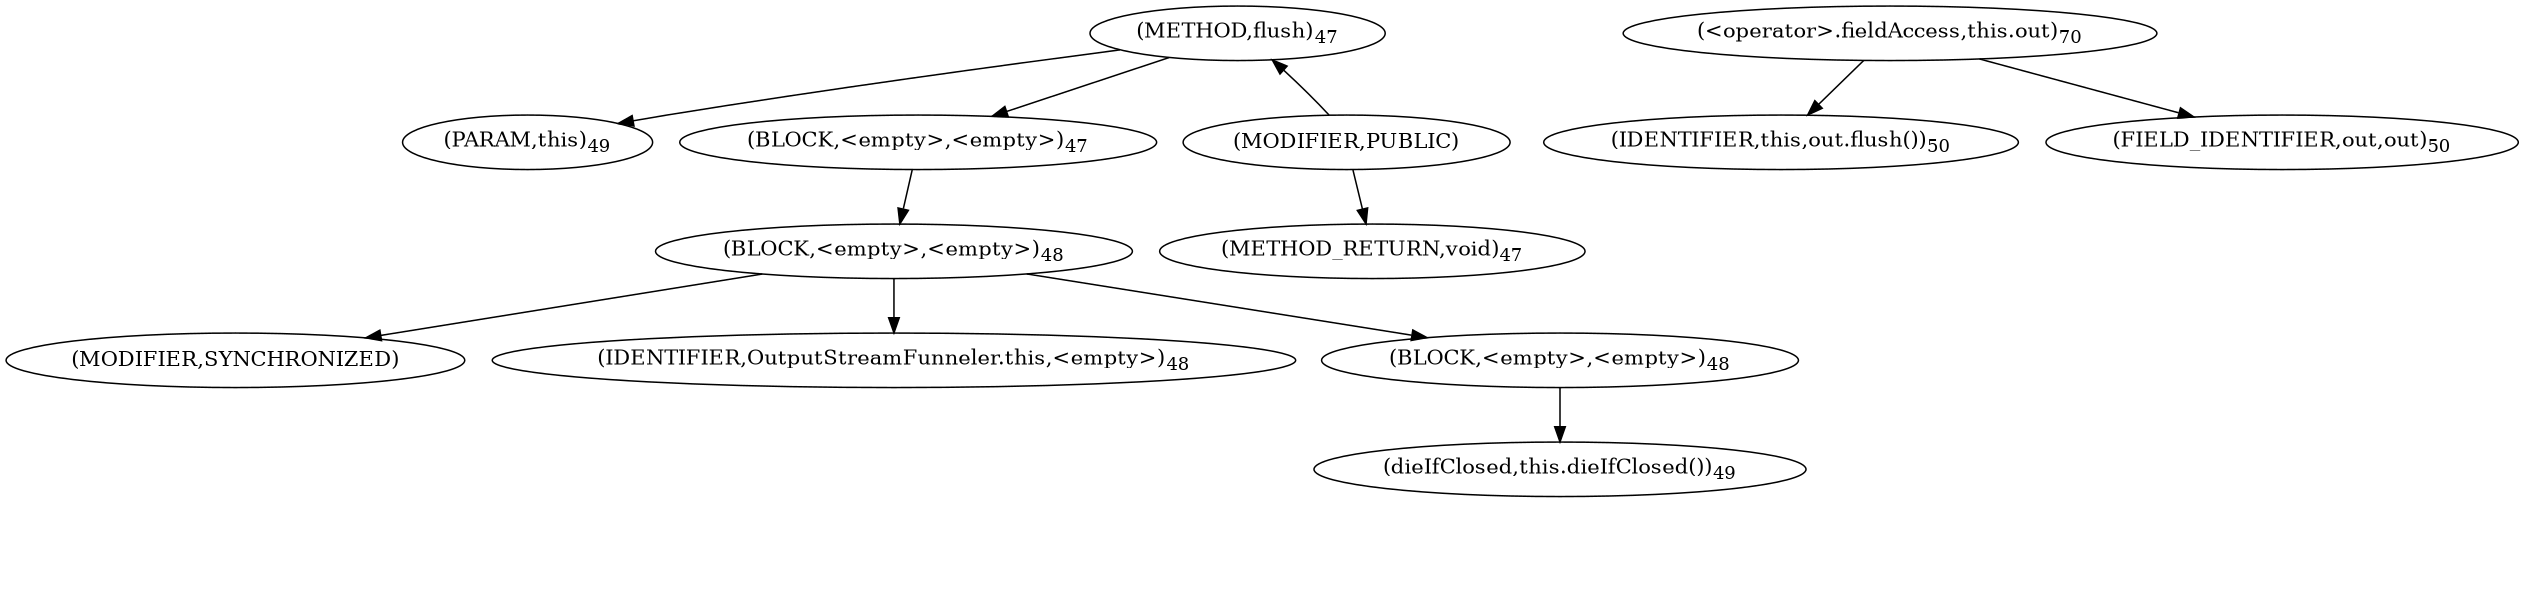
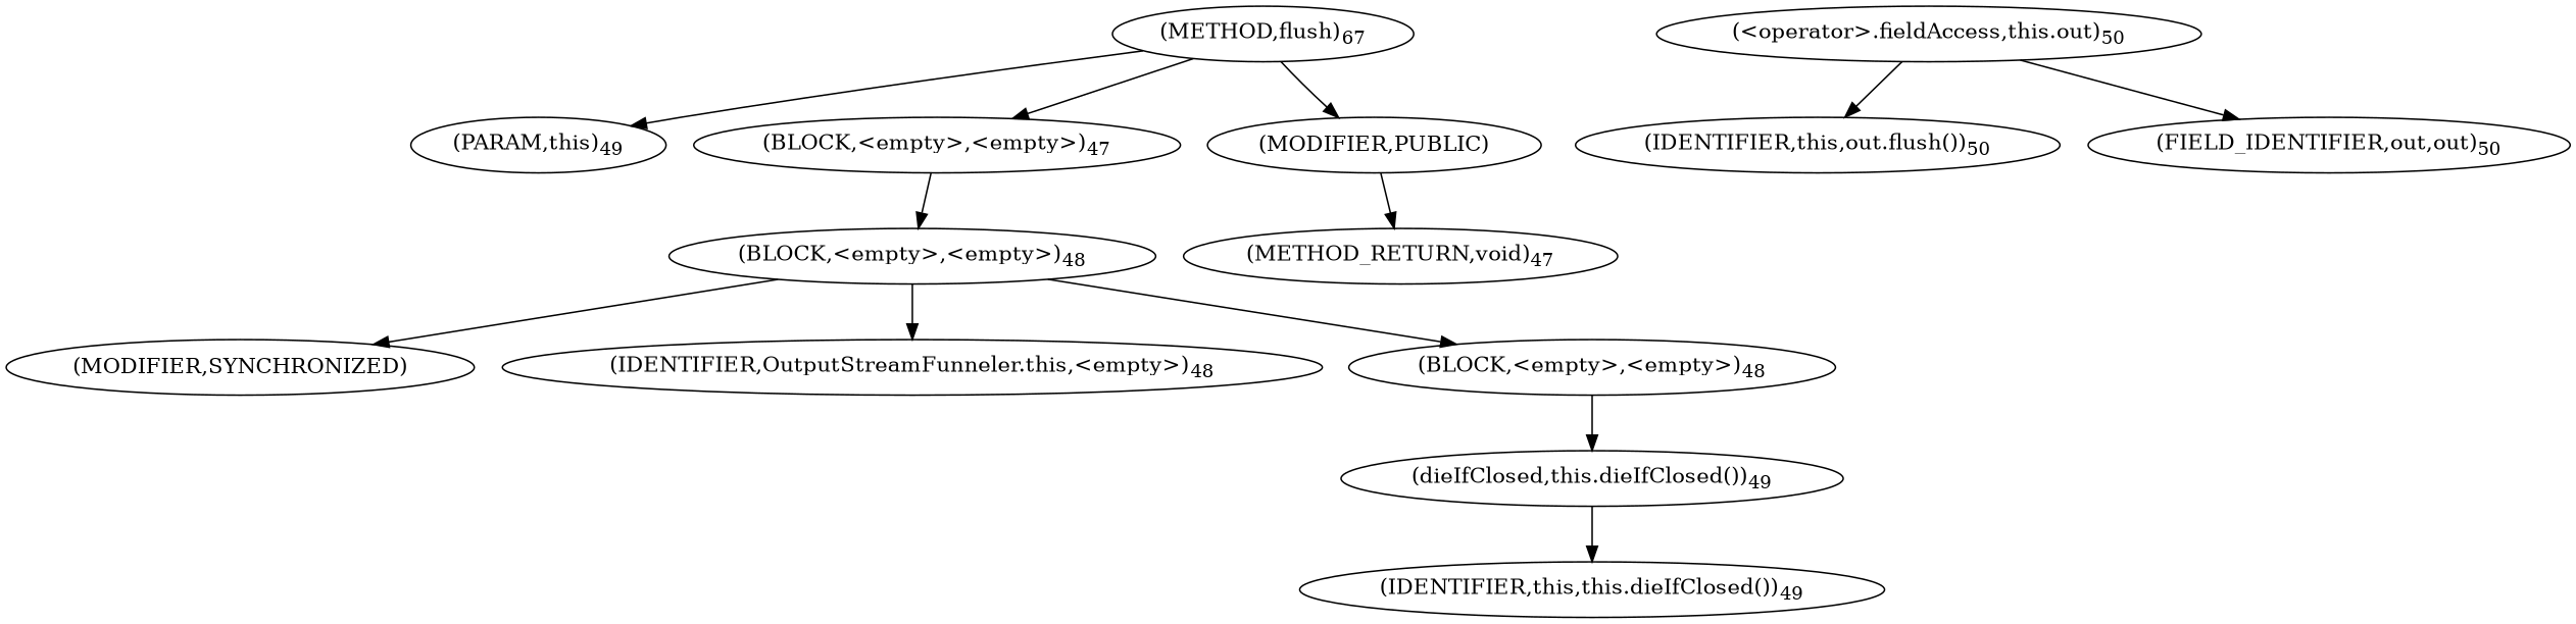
  digraph {
-   n1 [label=<(METHOD,flush)<SUB>47</SUB>>]
+   n1 [label=<(METHOD,flush)<SUB>67</SUB>>]
    n2 [label=<(PARAM,this)<SUB>49</SUB>>]
    n3 [label=<(BLOCK,&lt;empty&gt;,&lt;empty&gt;)<SUB>47</SUB>>]
    n4 [label=<(MODIFIER,PUBLIC)>]
    n5 [label=<(BLOCK,&lt;empty&gt;,&lt;empty&gt;)<SUB>48</SUB>>]
    n6 [label=<(METHOD_RETURN,void)<SUB>47</SUB>>]
    n7 [label=<(MODIFIER,SYNCHRONIZED)>]
    n8 [label=<(IDENTIFIER,OutputStreamFunneler.this,&lt;empty&gt;)<SUB>48</SUB>>]
    n9 [label=<(BLOCK,&lt;empty&gt;,&lt;empty&gt;)<SUB>48</SUB>>]
    n10 [label=<(dieIfClosed,this.dieIfClosed())<SUB>49</SUB>>]
-   n12 [label=<(&lt;operator&gt;.fieldAccess,this.out)<SUB>70</SUB>>]
+   n11 [label=<(IDENTIFIER,this,this.dieIfClosed())<SUB>49</SUB>>]
+   n12 [label=<(&lt;operator&gt;.fieldAccess,this.out)<SUB>50</SUB>>]
    n13 [label=<(IDENTIFIER,this,out.flush())<SUB>50</SUB>>]
    n14 [label=<(FIELD_IDENTIFIER,out,out)<SUB>50</SUB>>]
    n1 -> n2
    n1 -> n3
-   n4 -> n1
+   n1 -> n4
    n3 -> n5
    n4 -> n6
    n5 -> n7
    n5 -> n8
    n5 -> n9
    n9 -> n10
+   n10 -> n11
    n12 -> n13
    n12 -> n14
  }
